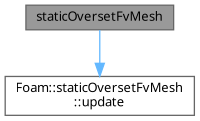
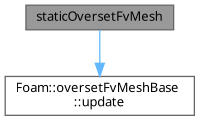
  digraph {
    rankdir=TB
    fontname="Noto Sans"
    node [fontname="Noto Sans" fontsize=10 shape=box style=filled]
    n1 [color=gray40 fillcolor=grey60 fontcolor=black height=0.2 label=staticOversetFvMesh width=0.4]
-   n2 [color=grey40 fillcolor=white height=0.2 label="Foam::staticOversetFvMesh\l::update" width=0.4]
+   n2 [color=grey40 fillcolor=white height=0.2 label="Foam::oversetFvMeshBase\l::update" width=0.4]
    n1 -> n2 [color=steelblue1 fontname="Noto Sans" fontsize=10 labelfontname=Helvetica labelfontsize=10 style=solid]
  }
